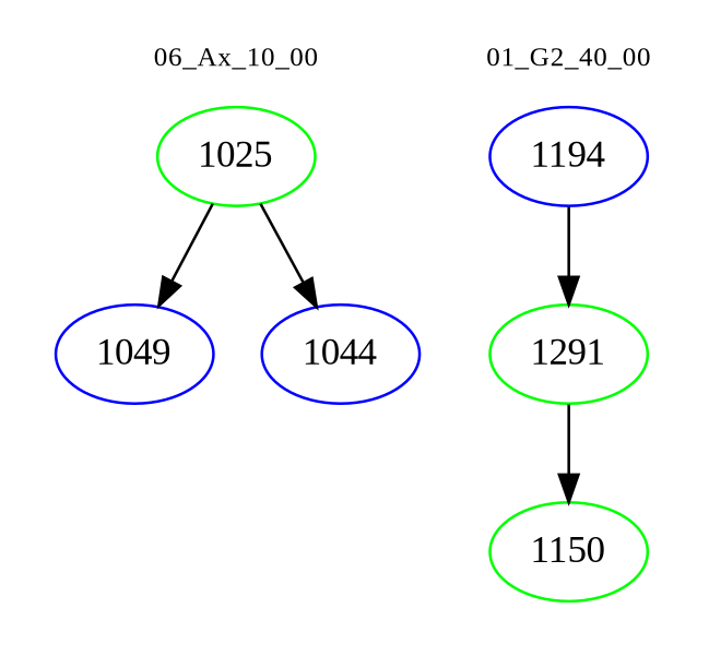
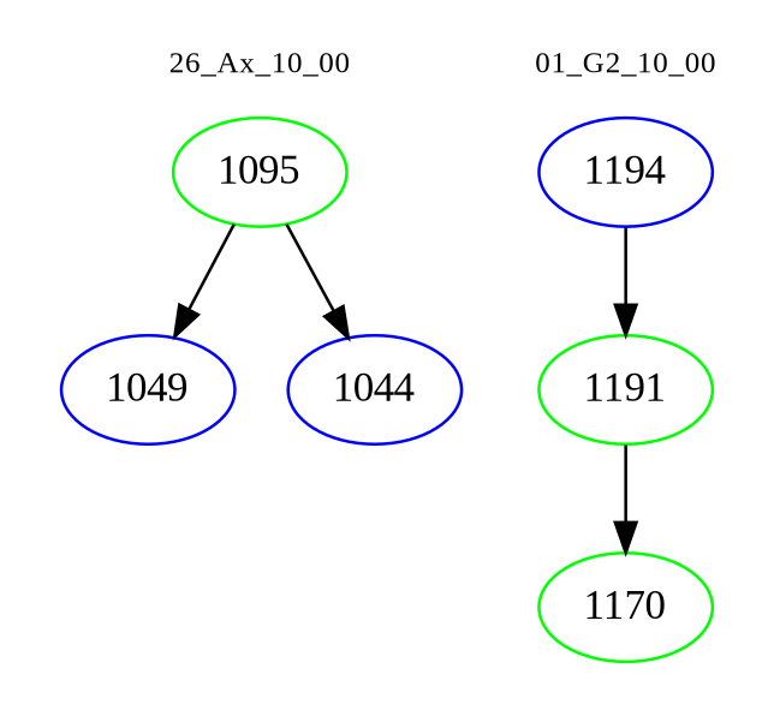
  digraph {
    fontname="Liberation Serif"
    node [color=green fontname="Liberation Serif"]
    edge [color=black fontname="Liberation Serif"]
-   n1 [label=1025]
+   n1 [label=1095]
    n2 [color=blue label=1049]
    n3 [color=blue label=1044]
-   n4 [label=1291]
-   n5 [label=1150]
+   n4 [label=1191]
+   n5 [label=1170]
    n6 [color=blue label=1194]
    subgraph cluster_1 {
      color=white
      fontsize=10
-     label="06_Ax_10_00"
+     label="26_Ax_10_00"
      n1
      n2
      n3
    }
    subgraph cluster_2 {
      color=white
      fontsize=10
-     label="01_G2_40_00"
+     label="01_G2_10_00"
      n4
      n5
      n6
    }
    n1 -> n2
    n1 -> n3
    n4 -> n5
    n6 -> n4
  }
